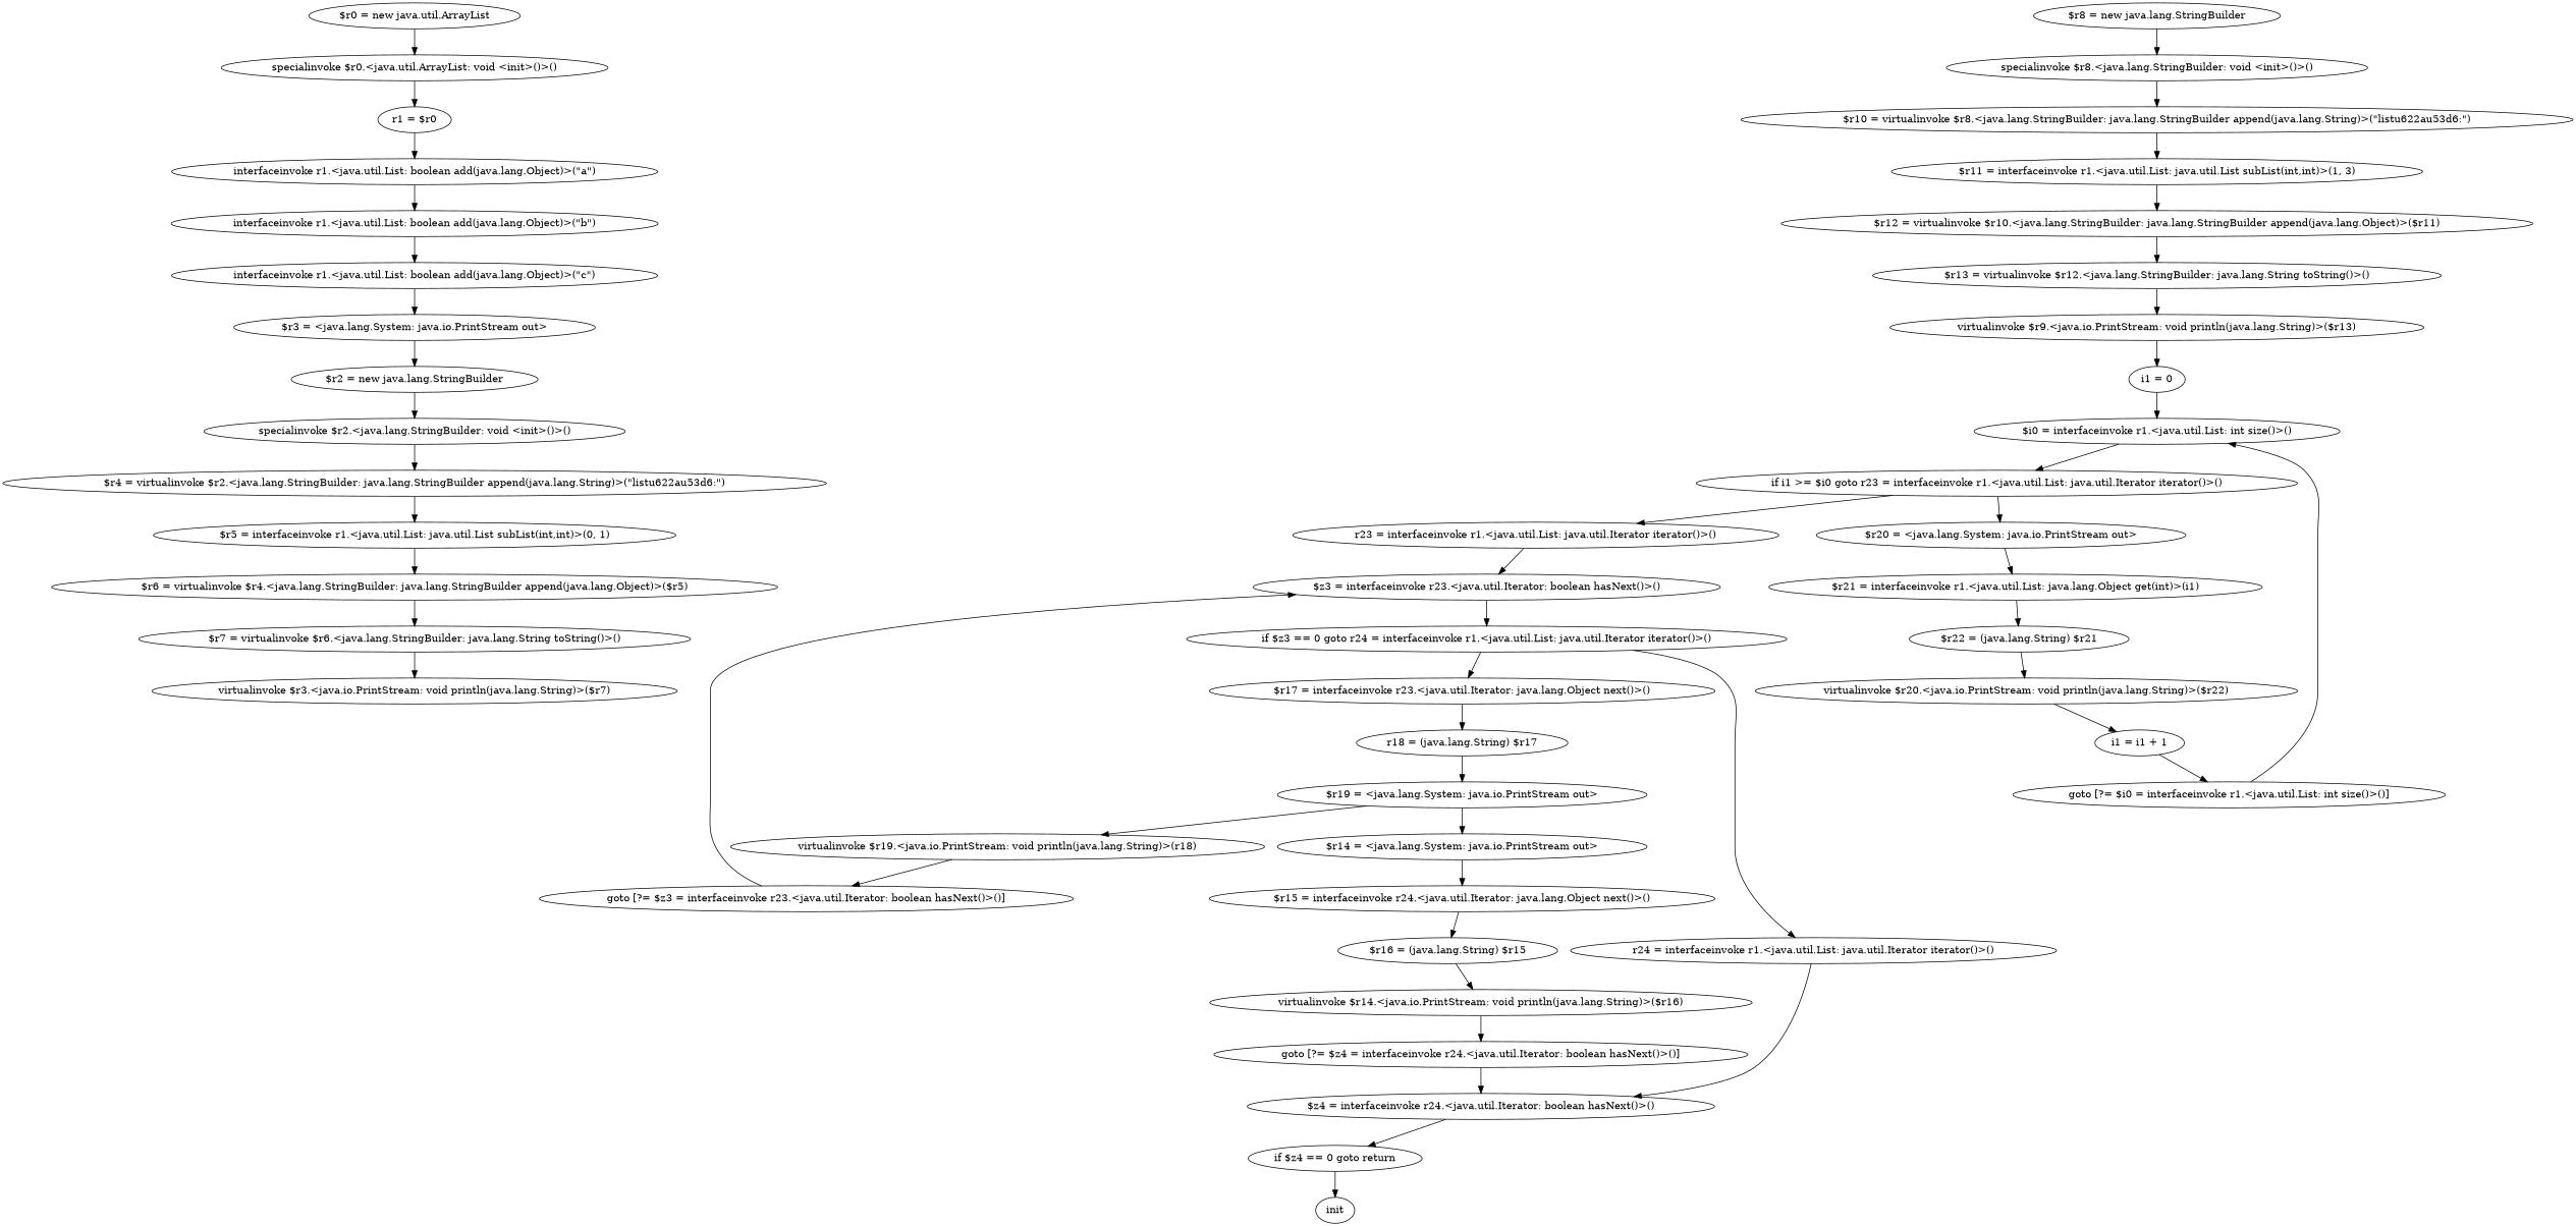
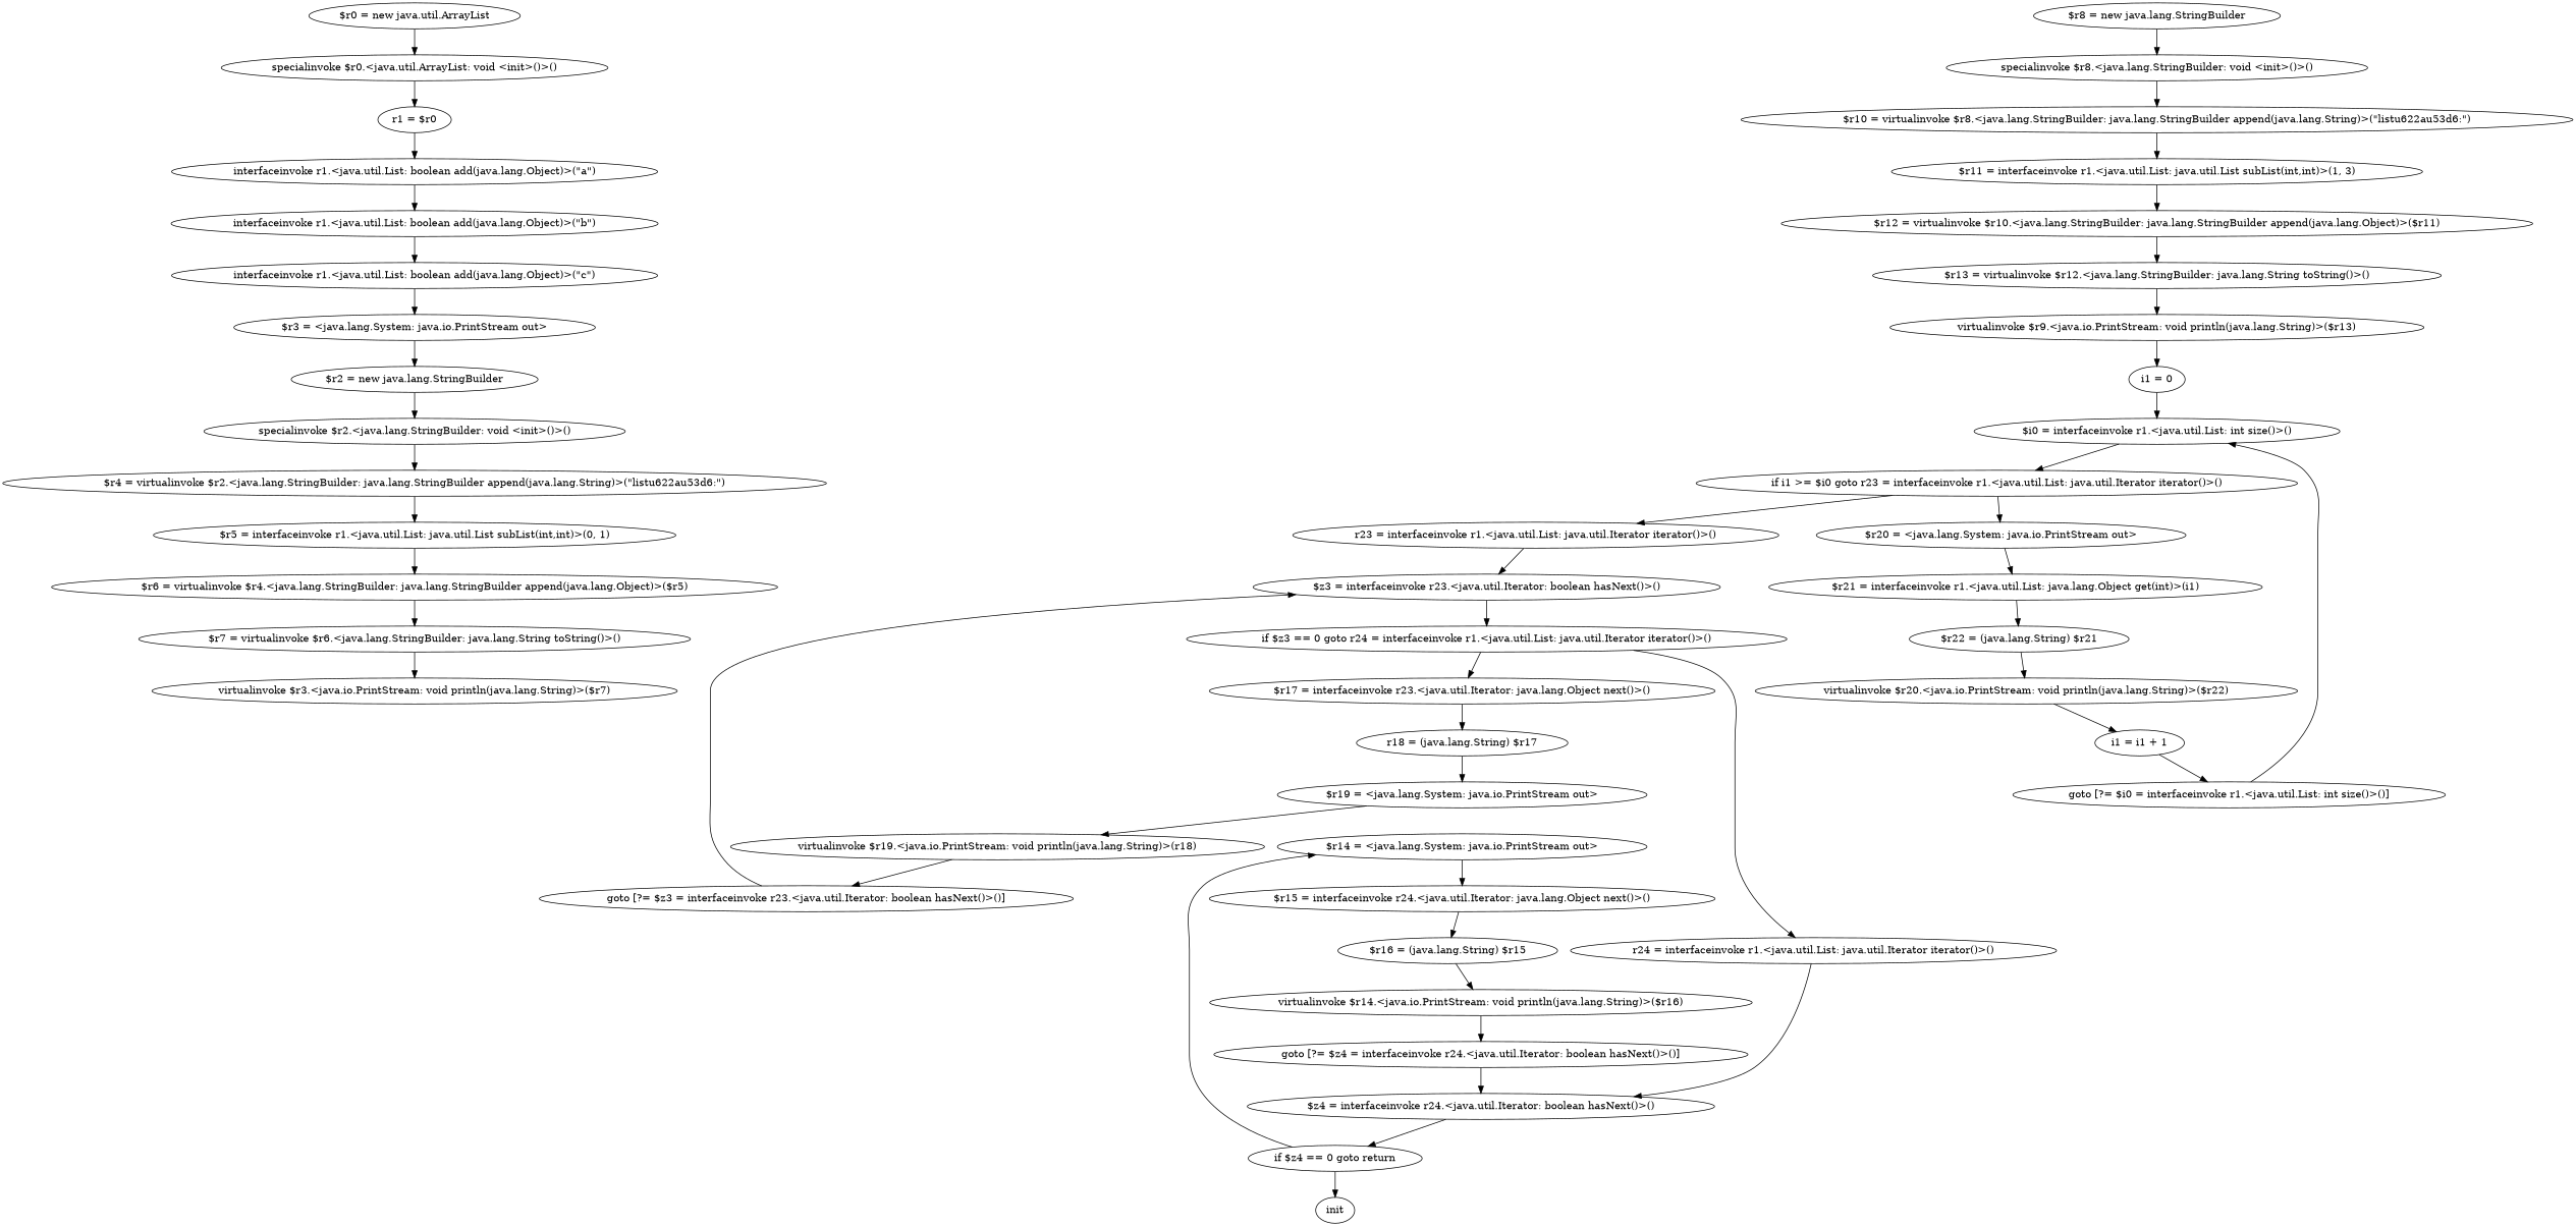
  digraph {
    "$r0 = new java.util.ArrayList"
    "specialinvoke $r0.<java.util.ArrayList: void <init>()>()"
    "r1 = $r0"
    "interfaceinvoke r1.<java.util.List: boolean add(java.lang.Object)>(\"a\")"
    "interfaceinvoke r1.<java.util.List: boolean add(java.lang.Object)>(\"b\")"
    "interfaceinvoke r1.<java.util.List: boolean add(java.lang.Object)>(\"c\")"
    "$r3 = <java.lang.System: java.io.PrintStream out>"
    "$r2 = new java.lang.StringBuilder"
    "specialinvoke $r2.<java.lang.StringBuilder: void <init>()>()"
    "$r4 = virtualinvoke $r2.<java.lang.StringBuilder: java.lang.StringBuilder append(java.lang.String)>(\"list\u622a\u53d6:\")"
    "$r5 = interfaceinvoke r1.<java.util.List: java.util.List subList(int,int)>(0, 1)"
    "$r6 = virtualinvoke $r4.<java.lang.StringBuilder: java.lang.StringBuilder append(java.lang.Object)>($r5)"
    "$r7 = virtualinvoke $r6.<java.lang.StringBuilder: java.lang.String toString()>()"
    "virtualinvoke $r3.<java.io.PrintStream: void println(java.lang.String)>($r7)"
    "$r8 = new java.lang.StringBuilder"
    "specialinvoke $r8.<java.lang.StringBuilder: void <init>()>()"
    "$r10 = virtualinvoke $r8.<java.lang.StringBuilder: java.lang.StringBuilder append(java.lang.String)>(\"list\u622a\u53d6:\")"
    "$r11 = interfaceinvoke r1.<java.util.List: java.util.List subList(int,int)>(1, 3)"
    "$r12 = virtualinvoke $r10.<java.lang.StringBuilder: java.lang.StringBuilder append(java.lang.Object)>($r11)"
    "$r13 = virtualinvoke $r12.<java.lang.StringBuilder: java.lang.String toString()>()"
    "virtualinvoke $r9.<java.io.PrintStream: void println(java.lang.String)>($r13)"
    "i1 = 0"
    "$i0 = interfaceinvoke r1.<java.util.List: int size()>()"
    "if i1 >= $i0 goto r23 = interfaceinvoke r1.<java.util.List: java.util.Iterator iterator()>()"
    "$r20 = <java.lang.System: java.io.PrintStream out>"
    "r23 = interfaceinvoke r1.<java.util.List: java.util.Iterator iterator()>()"
    "$r21 = interfaceinvoke r1.<java.util.List: java.lang.Object get(int)>(i1)"
    "$z3 = interfaceinvoke r23.<java.util.Iterator: boolean hasNext()>()"
    "$r22 = (java.lang.String) $r21"
    "virtualinvoke $r20.<java.io.PrintStream: void println(java.lang.String)>($r22)"
    "i1 = i1 + 1"
    "goto [?= $i0 = interfaceinvoke r1.<java.util.List: int size()>()]"
    "if $z3 == 0 goto r24 = interfaceinvoke r1.<java.util.List: java.util.Iterator iterator()>()"
    "$r17 = interfaceinvoke r23.<java.util.Iterator: java.lang.Object next()>()"
    "r24 = interfaceinvoke r1.<java.util.List: java.util.Iterator iterator()>()"
    "r18 = (java.lang.String) $r17"
    "$z4 = interfaceinvoke r24.<java.util.Iterator: boolean hasNext()>()"
    "$r19 = <java.lang.System: java.io.PrintStream out>"
    "virtualinvoke $r19.<java.io.PrintStream: void println(java.lang.String)>(r18)"
    "goto [?= $z3 = interfaceinvoke r23.<java.util.Iterator: boolean hasNext()>()]"
    "if $z4 == 0 goto return"
    "$r14 = <java.lang.System: java.io.PrintStream out>"
    n43 [label=init]
    "$r15 = interfaceinvoke r24.<java.util.Iterator: java.lang.Object next()>()"
    "$r16 = (java.lang.String) $r15"
    "virtualinvoke $r14.<java.io.PrintStream: void println(java.lang.String)>($r16)"
    "goto [?= $z4 = interfaceinvoke r24.<java.util.Iterator: boolean hasNext()>()]"
    "$r0 = new java.util.ArrayList" -> "specialinvoke $r0.<java.util.ArrayList: void <init>()>()"
    "specialinvoke $r0.<java.util.ArrayList: void <init>()>()" -> "r1 = $r0"
    "r1 = $r0" -> "interfaceinvoke r1.<java.util.List: boolean add(java.lang.Object)>(\"a\")"
    "interfaceinvoke r1.<java.util.List: boolean add(java.lang.Object)>(\"a\")" -> "interfaceinvoke r1.<java.util.List: boolean add(java.lang.Object)>(\"b\")"
    "interfaceinvoke r1.<java.util.List: boolean add(java.lang.Object)>(\"b\")" -> "interfaceinvoke r1.<java.util.List: boolean add(java.lang.Object)>(\"c\")"
    "interfaceinvoke r1.<java.util.List: boolean add(java.lang.Object)>(\"c\")" -> "$r3 = <java.lang.System: java.io.PrintStream out>"
    "$r3 = <java.lang.System: java.io.PrintStream out>" -> "$r2 = new java.lang.StringBuilder"
    "$r2 = new java.lang.StringBuilder" -> "specialinvoke $r2.<java.lang.StringBuilder: void <init>()>()"
    "specialinvoke $r2.<java.lang.StringBuilder: void <init>()>()" -> "$r4 = virtualinvoke $r2.<java.lang.StringBuilder: java.lang.StringBuilder append(java.lang.String)>(\"list\u622a\u53d6:\")"
    "$r4 = virtualinvoke $r2.<java.lang.StringBuilder: java.lang.StringBuilder append(java.lang.String)>(\"list\u622a\u53d6:\")" -> "$r5 = interfaceinvoke r1.<java.util.List: java.util.List subList(int,int)>(0, 1)"
    "$r5 = interfaceinvoke r1.<java.util.List: java.util.List subList(int,int)>(0, 1)" -> "$r6 = virtualinvoke $r4.<java.lang.StringBuilder: java.lang.StringBuilder append(java.lang.Object)>($r5)"
    "$r6 = virtualinvoke $r4.<java.lang.StringBuilder: java.lang.StringBuilder append(java.lang.Object)>($r5)" -> "$r7 = virtualinvoke $r6.<java.lang.StringBuilder: java.lang.String toString()>()"
    "$r7 = virtualinvoke $r6.<java.lang.StringBuilder: java.lang.String toString()>()" -> "virtualinvoke $r3.<java.io.PrintStream: void println(java.lang.String)>($r7)"
    "$r8 = new java.lang.StringBuilder" -> "specialinvoke $r8.<java.lang.StringBuilder: void <init>()>()"
    "specialinvoke $r8.<java.lang.StringBuilder: void <init>()>()" -> "$r10 = virtualinvoke $r8.<java.lang.StringBuilder: java.lang.StringBuilder append(java.lang.String)>(\"list\u622a\u53d6:\")"
    "$r10 = virtualinvoke $r8.<java.lang.StringBuilder: java.lang.StringBuilder append(java.lang.String)>(\"list\u622a\u53d6:\")" -> "$r11 = interfaceinvoke r1.<java.util.List: java.util.List subList(int,int)>(1, 3)"
    "$r11 = interfaceinvoke r1.<java.util.List: java.util.List subList(int,int)>(1, 3)" -> "$r12 = virtualinvoke $r10.<java.lang.StringBuilder: java.lang.StringBuilder append(java.lang.Object)>($r11)"
    "$r12 = virtualinvoke $r10.<java.lang.StringBuilder: java.lang.StringBuilder append(java.lang.Object)>($r11)" -> "$r13 = virtualinvoke $r12.<java.lang.StringBuilder: java.lang.String toString()>()"
    "$r13 = virtualinvoke $r12.<java.lang.StringBuilder: java.lang.String toString()>()" -> "virtualinvoke $r9.<java.io.PrintStream: void println(java.lang.String)>($r13)"
    "virtualinvoke $r9.<java.io.PrintStream: void println(java.lang.String)>($r13)" -> "i1 = 0"
    "i1 = 0" -> "$i0 = interfaceinvoke r1.<java.util.List: int size()>()"
    "$i0 = interfaceinvoke r1.<java.util.List: int size()>()" -> "if i1 >= $i0 goto r23 = interfaceinvoke r1.<java.util.List: java.util.Iterator iterator()>()"
    "if i1 >= $i0 goto r23 = interfaceinvoke r1.<java.util.List: java.util.Iterator iterator()>()" -> "$r20 = <java.lang.System: java.io.PrintStream out>"
    "if i1 >= $i0 goto r23 = interfaceinvoke r1.<java.util.List: java.util.Iterator iterator()>()" -> "r23 = interfaceinvoke r1.<java.util.List: java.util.Iterator iterator()>()"
    "$r20 = <java.lang.System: java.io.PrintStream out>" -> "$r21 = interfaceinvoke r1.<java.util.List: java.lang.Object get(int)>(i1)"
    "r23 = interfaceinvoke r1.<java.util.List: java.util.Iterator iterator()>()" -> "$z3 = interfaceinvoke r23.<java.util.Iterator: boolean hasNext()>()"
    "$r21 = interfaceinvoke r1.<java.util.List: java.lang.Object get(int)>(i1)" -> "$r22 = (java.lang.String) $r21"
    "$z3 = interfaceinvoke r23.<java.util.Iterator: boolean hasNext()>()" -> "if $z3 == 0 goto r24 = interfaceinvoke r1.<java.util.List: java.util.Iterator iterator()>()"
    "$r22 = (java.lang.String) $r21" -> "virtualinvoke $r20.<java.io.PrintStream: void println(java.lang.String)>($r22)"
    "virtualinvoke $r20.<java.io.PrintStream: void println(java.lang.String)>($r22)" -> "i1 = i1 + 1"
    "i1 = i1 + 1" -> "goto [?= $i0 = interfaceinvoke r1.<java.util.List: int size()>()]"
    "goto [?= $i0 = interfaceinvoke r1.<java.util.List: int size()>()]" -> "$i0 = interfaceinvoke r1.<java.util.List: int size()>()"
    "if $z3 == 0 goto r24 = interfaceinvoke r1.<java.util.List: java.util.Iterator iterator()>()" -> "$r17 = interfaceinvoke r23.<java.util.Iterator: java.lang.Object next()>()"
    "if $z3 == 0 goto r24 = interfaceinvoke r1.<java.util.List: java.util.Iterator iterator()>()" -> "r24 = interfaceinvoke r1.<java.util.List: java.util.Iterator iterator()>()"
    "$r17 = interfaceinvoke r23.<java.util.Iterator: java.lang.Object next()>()" -> "r18 = (java.lang.String) $r17"
    "r24 = interfaceinvoke r1.<java.util.List: java.util.Iterator iterator()>()" -> "$z4 = interfaceinvoke r24.<java.util.Iterator: boolean hasNext()>()"
    "r18 = (java.lang.String) $r17" -> "$r19 = <java.lang.System: java.io.PrintStream out>"
    "$z4 = interfaceinvoke r24.<java.util.Iterator: boolean hasNext()>()" -> "if $z4 == 0 goto return"
    "$r19 = <java.lang.System: java.io.PrintStream out>" -> "virtualinvoke $r19.<java.io.PrintStream: void println(java.lang.String)>(r18)"
    "virtualinvoke $r19.<java.io.PrintStream: void println(java.lang.String)>(r18)" -> "goto [?= $z3 = interfaceinvoke r23.<java.util.Iterator: boolean hasNext()>()]"
    "goto [?= $z3 = interfaceinvoke r23.<java.util.Iterator: boolean hasNext()>()]" -> "$z3 = interfaceinvoke r23.<java.util.Iterator: boolean hasNext()>()"
-   "$r19 = <java.lang.System: java.io.PrintStream out>" -> "$r14 = <java.lang.System: java.io.PrintStream out>"
+   "if $z4 == 0 goto return" -> "$r14 = <java.lang.System: java.io.PrintStream out>"
    "if $z4 == 0 goto return" -> n43
    "$r14 = <java.lang.System: java.io.PrintStream out>" -> "$r15 = interfaceinvoke r24.<java.util.Iterator: java.lang.Object next()>()"
    "$r15 = interfaceinvoke r24.<java.util.Iterator: java.lang.Object next()>()" -> "$r16 = (java.lang.String) $r15"
    "$r16 = (java.lang.String) $r15" -> "virtualinvoke $r14.<java.io.PrintStream: void println(java.lang.String)>($r16)"
    "virtualinvoke $r14.<java.io.PrintStream: void println(java.lang.String)>($r16)" -> "goto [?= $z4 = interfaceinvoke r24.<java.util.Iterator: boolean hasNext()>()]"
    "goto [?= $z4 = interfaceinvoke r24.<java.util.Iterator: boolean hasNext()>()]" -> "$z4 = interfaceinvoke r24.<java.util.Iterator: boolean hasNext()>()"
  }
